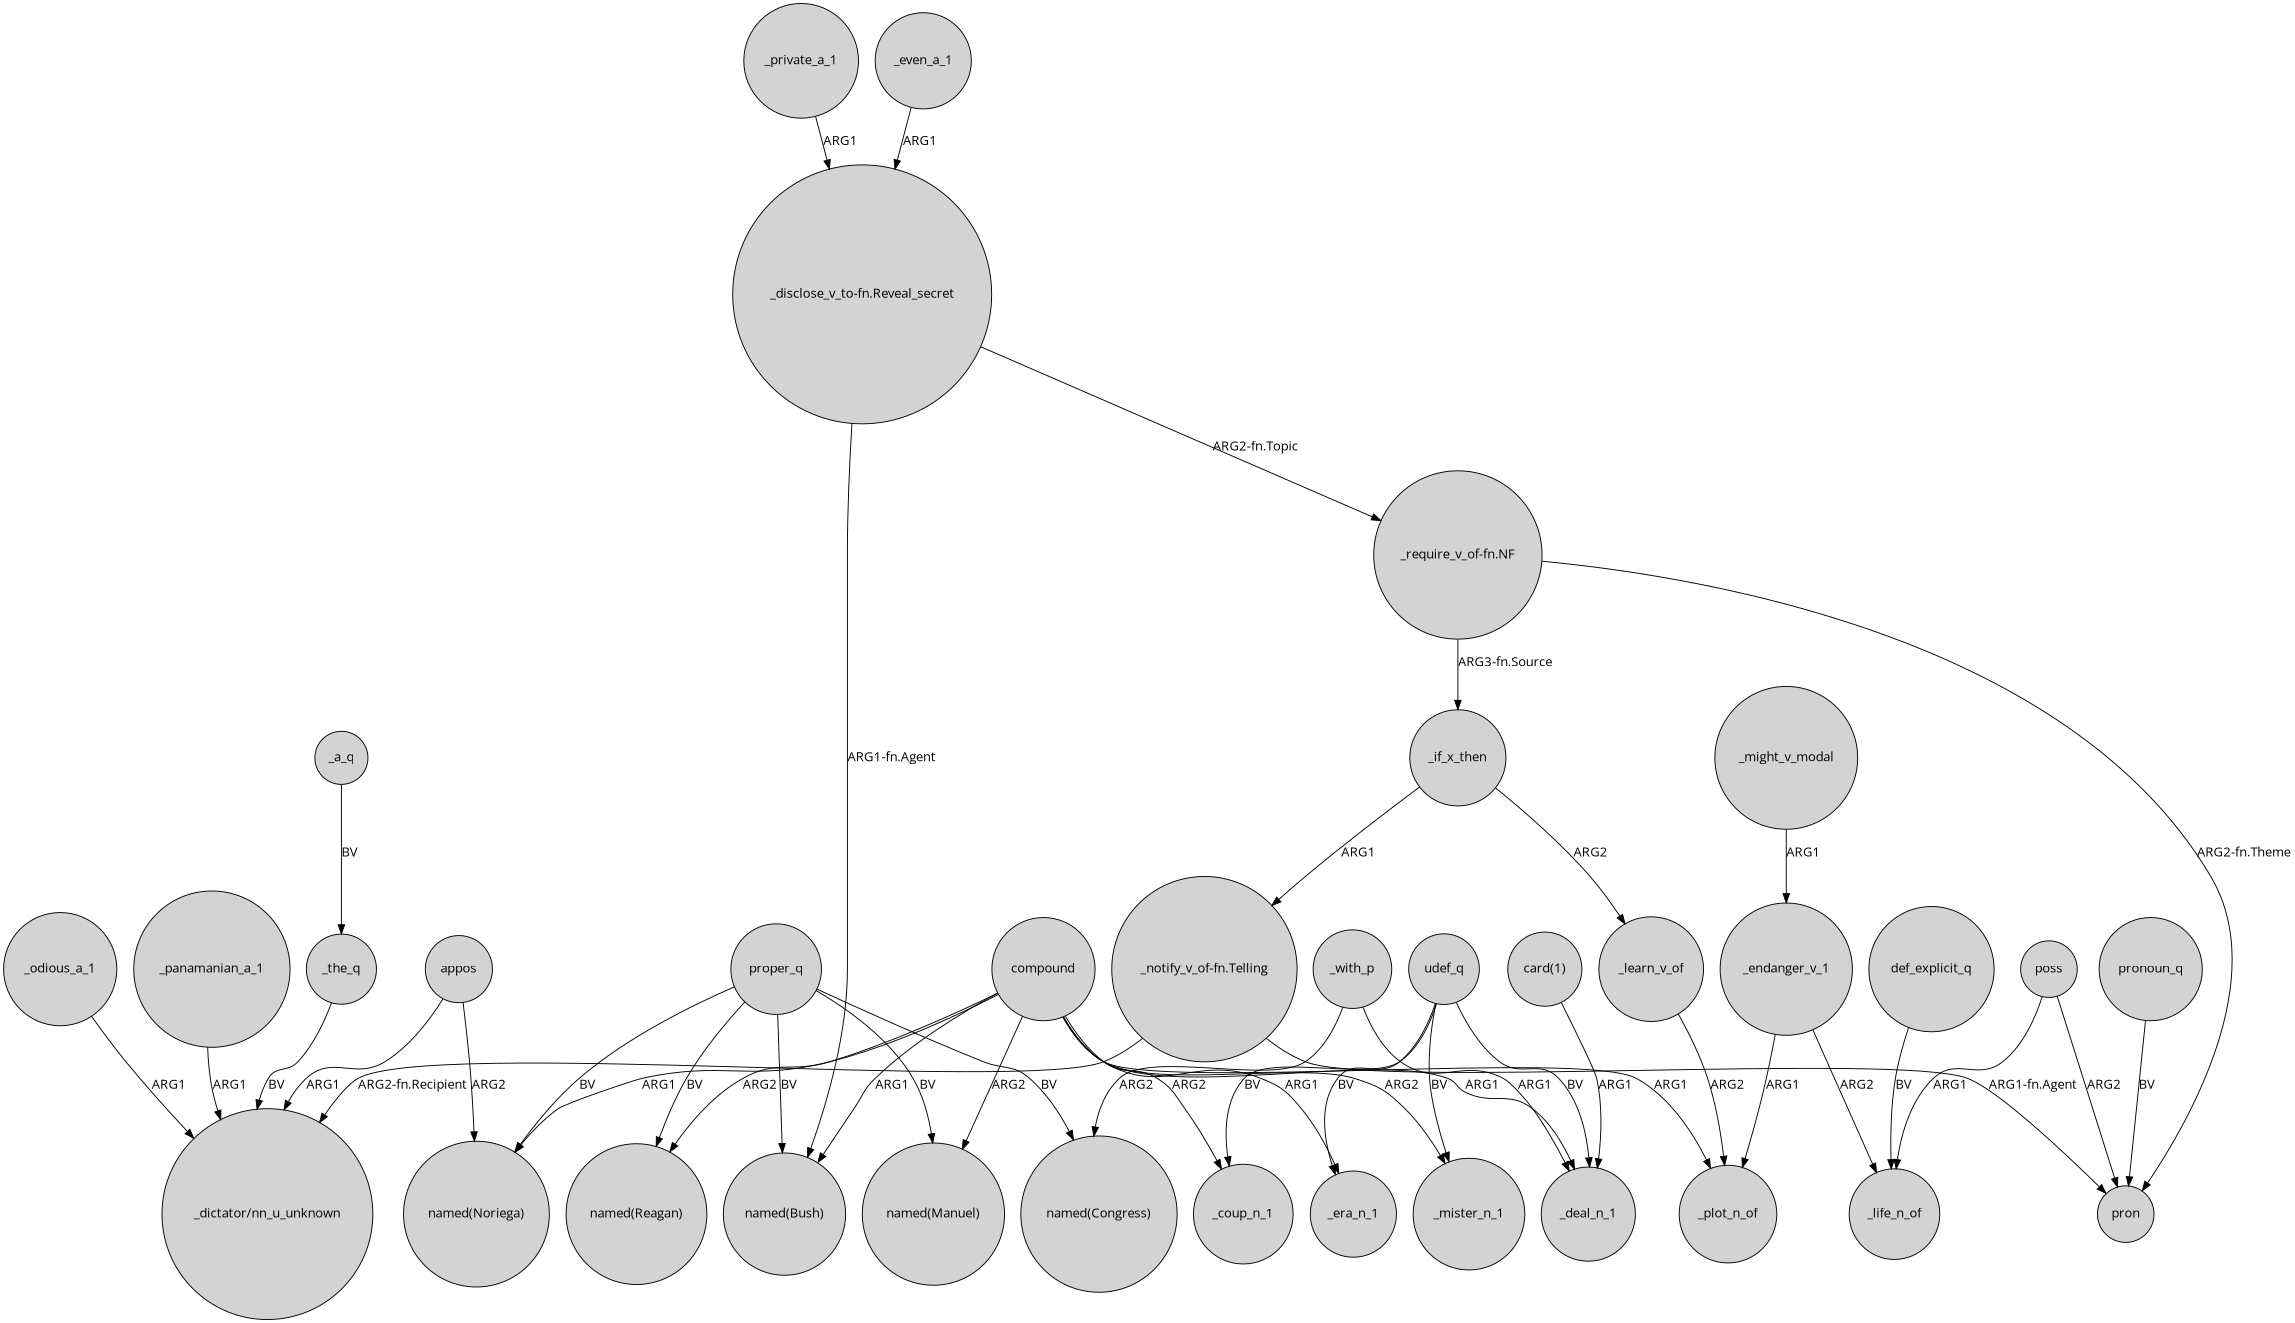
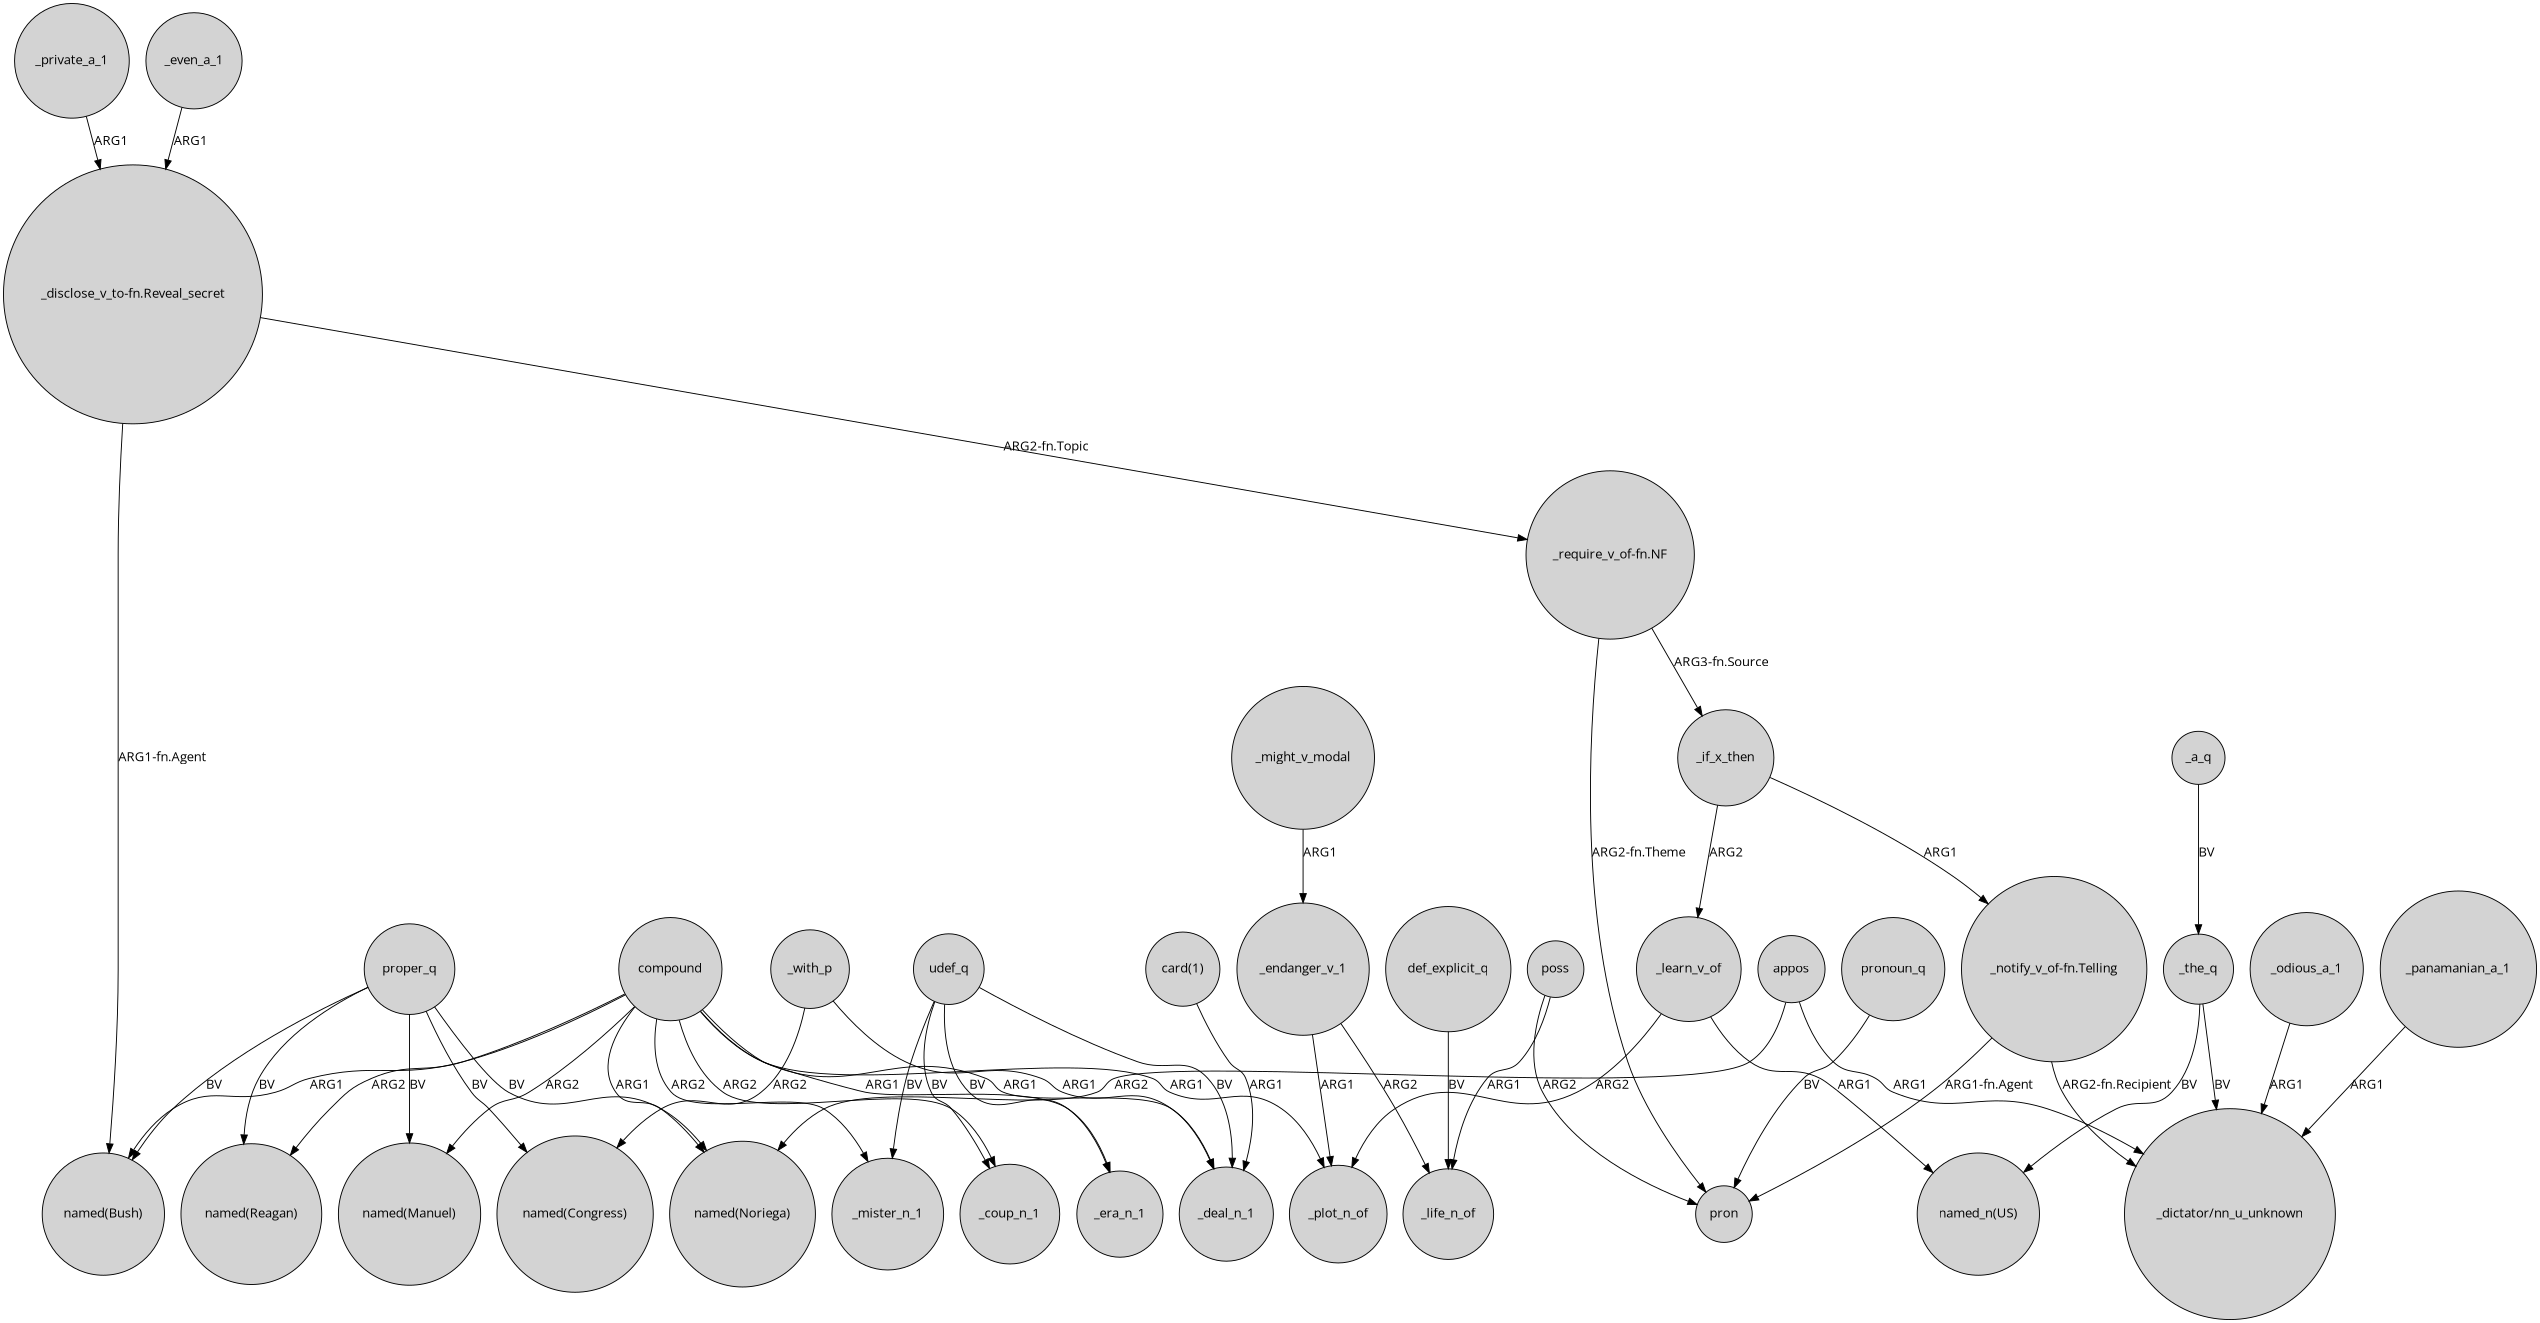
  digraph {
    fontname="Open Sans"
    node [fontname="Open Sans" shape=circle style=filled]
    edge [fontname="Open Sans"]
    _if_x_then
    _learn_v_of
    "_notify_v_of-fn.Telling"
    _plot_n_of
+   "named_n(US)"
    "_dictator/nn_u_unknown"
    pron
    _private_a_1
    "_disclose_v_to-fn.Reveal_secret"
    "named(Bush)"
    "_require_v_of-fn.NF"
    _a_q
    _the_q
    proper_q
    "named(Manuel)"
    "named(Noriega)"
    "named(Congress)"
    "named(Reagan)"
    def_explicit_q
    _life_n_of
    compound
    _deal_n_1
    _era_n_1
    _coup_n_1
    _mister_n_1
    poss
    _with_p
    _might_v_modal
    _endanger_v_1
    _odious_a_1
    udef_q
    pronoun_q
    _panamanian_a_1
    appos
    "card(1)"
    _even_a_1
    _if_x_then -> _learn_v_of [label=ARG2]
    _if_x_then -> "_notify_v_of-fn.Telling" [label=ARG1]
    _learn_v_of -> _plot_n_of [label=ARG2]
+   _learn_v_of -> "named_n(US)" [label=ARG1]
    "_notify_v_of-fn.Telling" -> "_dictator/nn_u_unknown" [label="ARG2-fn.Recipient"]
    "_notify_v_of-fn.Telling" -> pron [label="ARG1-fn.Agent"]
    _private_a_1 -> "_disclose_v_to-fn.Reveal_secret" [label=ARG1]
    "_disclose_v_to-fn.Reveal_secret" -> "named(Bush)" [label="ARG1-fn.Agent"]
    "_disclose_v_to-fn.Reveal_secret" -> "_require_v_of-fn.NF" [label="ARG2-fn.Topic"]
    "_require_v_of-fn.NF" -> _if_x_then [label="ARG3-fn.Source"]
    "_require_v_of-fn.NF" -> pron [label="ARG2-fn.Theme"]
    _a_q -> _the_q [label=BV]
+   _the_q -> "named_n(US)" [label=BV]
    _the_q -> "_dictator/nn_u_unknown" [label=BV]
    proper_q -> "named(Bush)" [label=BV]
    proper_q -> "named(Manuel)" [label=BV]
    proper_q -> "named(Noriega)" [label=BV]
    proper_q -> "named(Congress)" [label=BV]
    proper_q -> "named(Reagan)" [label=BV]
    def_explicit_q -> _life_n_of [label=BV]
    compound -> _plot_n_of [label=ARG1]
    compound -> "named(Bush)" [label=ARG1]
    compound -> "named(Manuel)" [label=ARG2]
    compound -> "named(Noriega)" [label=ARG1]
    compound -> "named(Reagan)" [label=ARG2]
    compound -> _deal_n_1 [label=ARG1]
    compound -> _era_n_1 [label=ARG1]
    compound -> _coup_n_1 [label=ARG2]
    compound -> _mister_n_1 [label=ARG2]
    poss -> pron [label=ARG2]
    poss -> _life_n_of [label=ARG1]
    _with_p -> "named(Congress)" [label=ARG2]
    _with_p -> _deal_n_1 [label=ARG1]
    _might_v_modal -> _endanger_v_1 [label=ARG1]
    _endanger_v_1 -> _plot_n_of [label=ARG1]
    _endanger_v_1 -> _life_n_of [label=ARG2]
    _odious_a_1 -> "_dictator/nn_u_unknown" [label=ARG1]
    udef_q -> _deal_n_1 [label=BV]
    udef_q -> _era_n_1 [label=BV]
    udef_q -> _coup_n_1 [label=BV]
    udef_q -> _mister_n_1 [label=BV]
    pronoun_q -> pron [label=BV]
    _panamanian_a_1 -> "_dictator/nn_u_unknown" [label=ARG1]
    appos -> "_dictator/nn_u_unknown" [label=ARG1]
    appos -> "named(Noriega)" [label=ARG2]
    "card(1)" -> _deal_n_1 [label=ARG1]
    _even_a_1 -> "_disclose_v_to-fn.Reveal_secret" [label=ARG1]
  }
